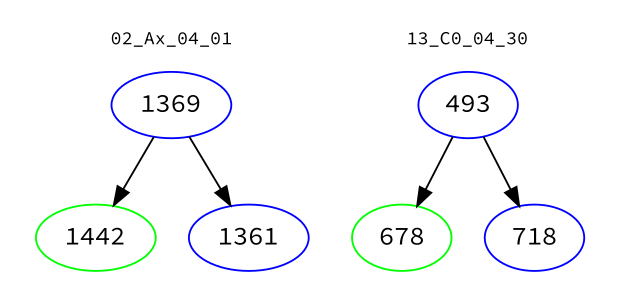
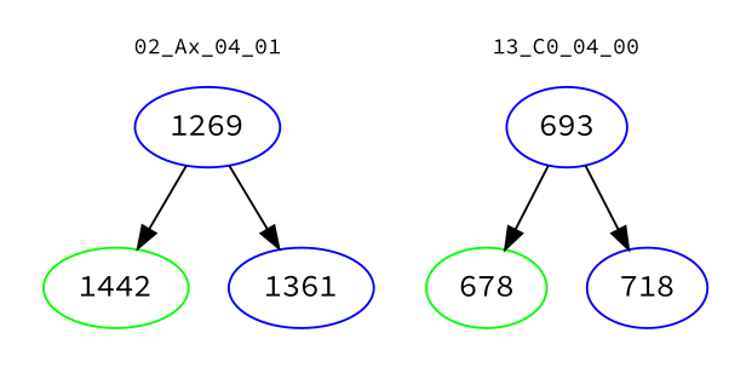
  digraph {
    fontname="Source Code Pro"
    node [color=blue fontname="Source Code Pro"]
    edge [color=black fontname="Source Code Pro"]
-   n1 [label=1369]
+   n1 [label=1269]
    n2 [color=green label=1442]
    n3 [label=1361]
-   n4 [label=493]
+   n4 [label=693]
    n5 [color=green label=678]
    n6 [label=718]
    subgraph cluster_1 {
      color=white
      fontsize=10
      label="02_Ax_04_01"
      n1
      n2
      n3
    }
    subgraph cluster_2 {
      color=white
      fontsize=10
-     label="13_C0_04_30"
+     label="13_C0_04_00"
      n4
      n5
      n6
    }
    n1 -> n2
    n1 -> n3
    n4 -> n5
    n4 -> n6
  }
